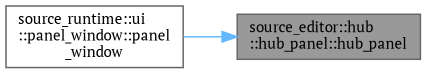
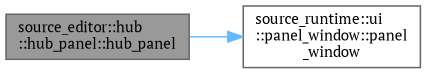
  digraph {
    rankdir=LR
    fontname="PT Serif"
    node [fontname="PT Serif" fontsize=10 shape=box style=filled]
    n1 [color=gray40 fillcolor=grey60 fontcolor=black height=0.2 label="source_editor::hub\l::hub_panel::hub_panel" width=0.4]
    n2 [color=grey40 fillcolor=white height=0.2 label="source_runtime::ui\l::panel_window::panel\l_window" width=0.4]
-   n2 -> n1 [color=steelblue1 fontname="PT Serif" fontsize=10 labelfontname=Helvetica labelfontsize=10 style=solid]
+   n1 -> n2 [color=steelblue1 fontname="PT Serif" fontsize=10 labelfontname=Helvetica labelfontsize=10 style=solid]
  }
